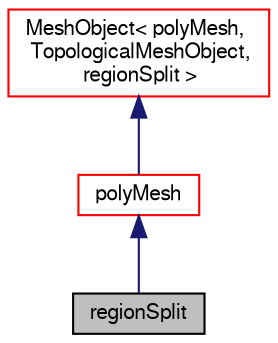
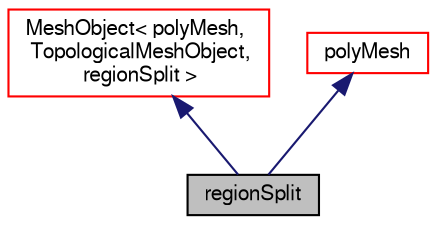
  digraph {
    node [color=red fontname=FreeSans fontsize=10 shape=record]
    edge [color=midnightblue dir=back fontname=FreeSans fontsize=10 labelfontname=FreeSans labelfontsize=10 style=solid]
    n1 [color=black fillcolor=grey75 fontcolor=black height=0.2 label=regionSplit style=filled width=0.4]
    n2 [height=0.2 label="MeshObject\< polyMesh,\l TopologicalMeshObject,\l regionSplit \>" width=0.4]
    n3 [height=0.2 label=polyMesh width=0.4]
-   n2 -> n3
+   n2 -> n1
    n3 -> n1
  }
